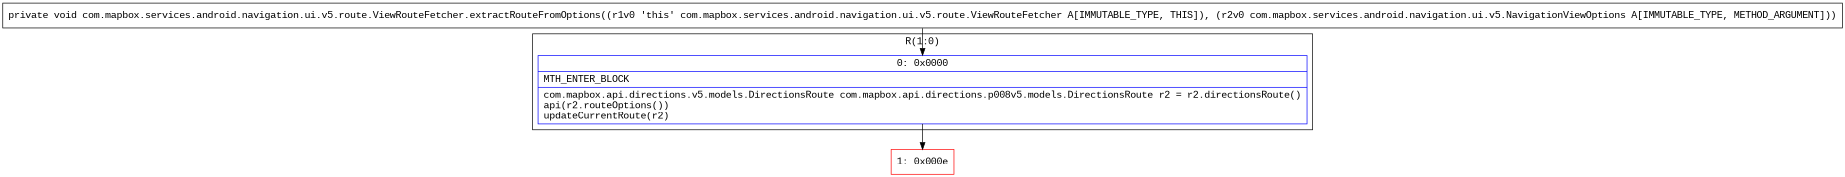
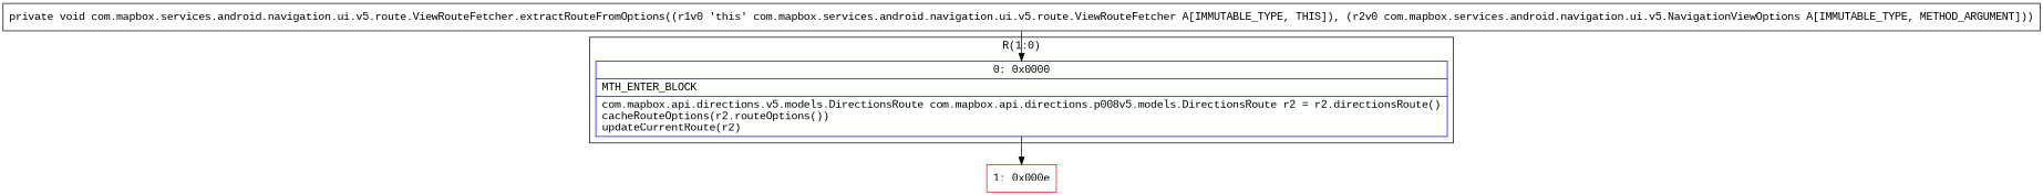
  digraph {
    fontname="Liberation Mono"
    node [shape=record fontname="Liberation Mono"]
    edge [fontname="Liberation Mono"]
-   n1 [color=blue label="{0\:\ 0x0000|MTH_ENTER_BLOCK\l|com.mapbox.api.directions.v5.models.DirectionsRoute com.mapbox.api.directions.p008v5.models.DirectionsRoute r2 = r2.directionsRoute()\lapi(r2.routeOptions())\lupdateCurrentRoute(r2)\l}"]
+   n1 [color=blue label="{0\:\ 0x0000|MTH_ENTER_BLOCK\l|com.mapbox.api.directions.v5.models.DirectionsRoute com.mapbox.api.directions.p008v5.models.DirectionsRoute r2 = r2.directionsRoute()\lcacheRouteOptions(r2.routeOptions())\lupdateCurrentRoute(r2)\l}"]
    n2 [color=red label="{1\:\ 0x000e}"]
    n3 [label="{private void com.mapbox.services.android.navigation.ui.v5.route.ViewRouteFetcher.extractRouteFromOptions((r1v0 'this' com.mapbox.services.android.navigation.ui.v5.route.ViewRouteFetcher A[IMMUTABLE_TYPE, THIS]), (r2v0 com.mapbox.services.android.navigation.ui.v5.NavigationViewOptions A[IMMUTABLE_TYPE, METHOD_ARGUMENT])) }"]
    subgraph cluster_1 {
      label="R(1:0)"
      n1
    }
    n1 -> n2
    n3 -> n1
  }
